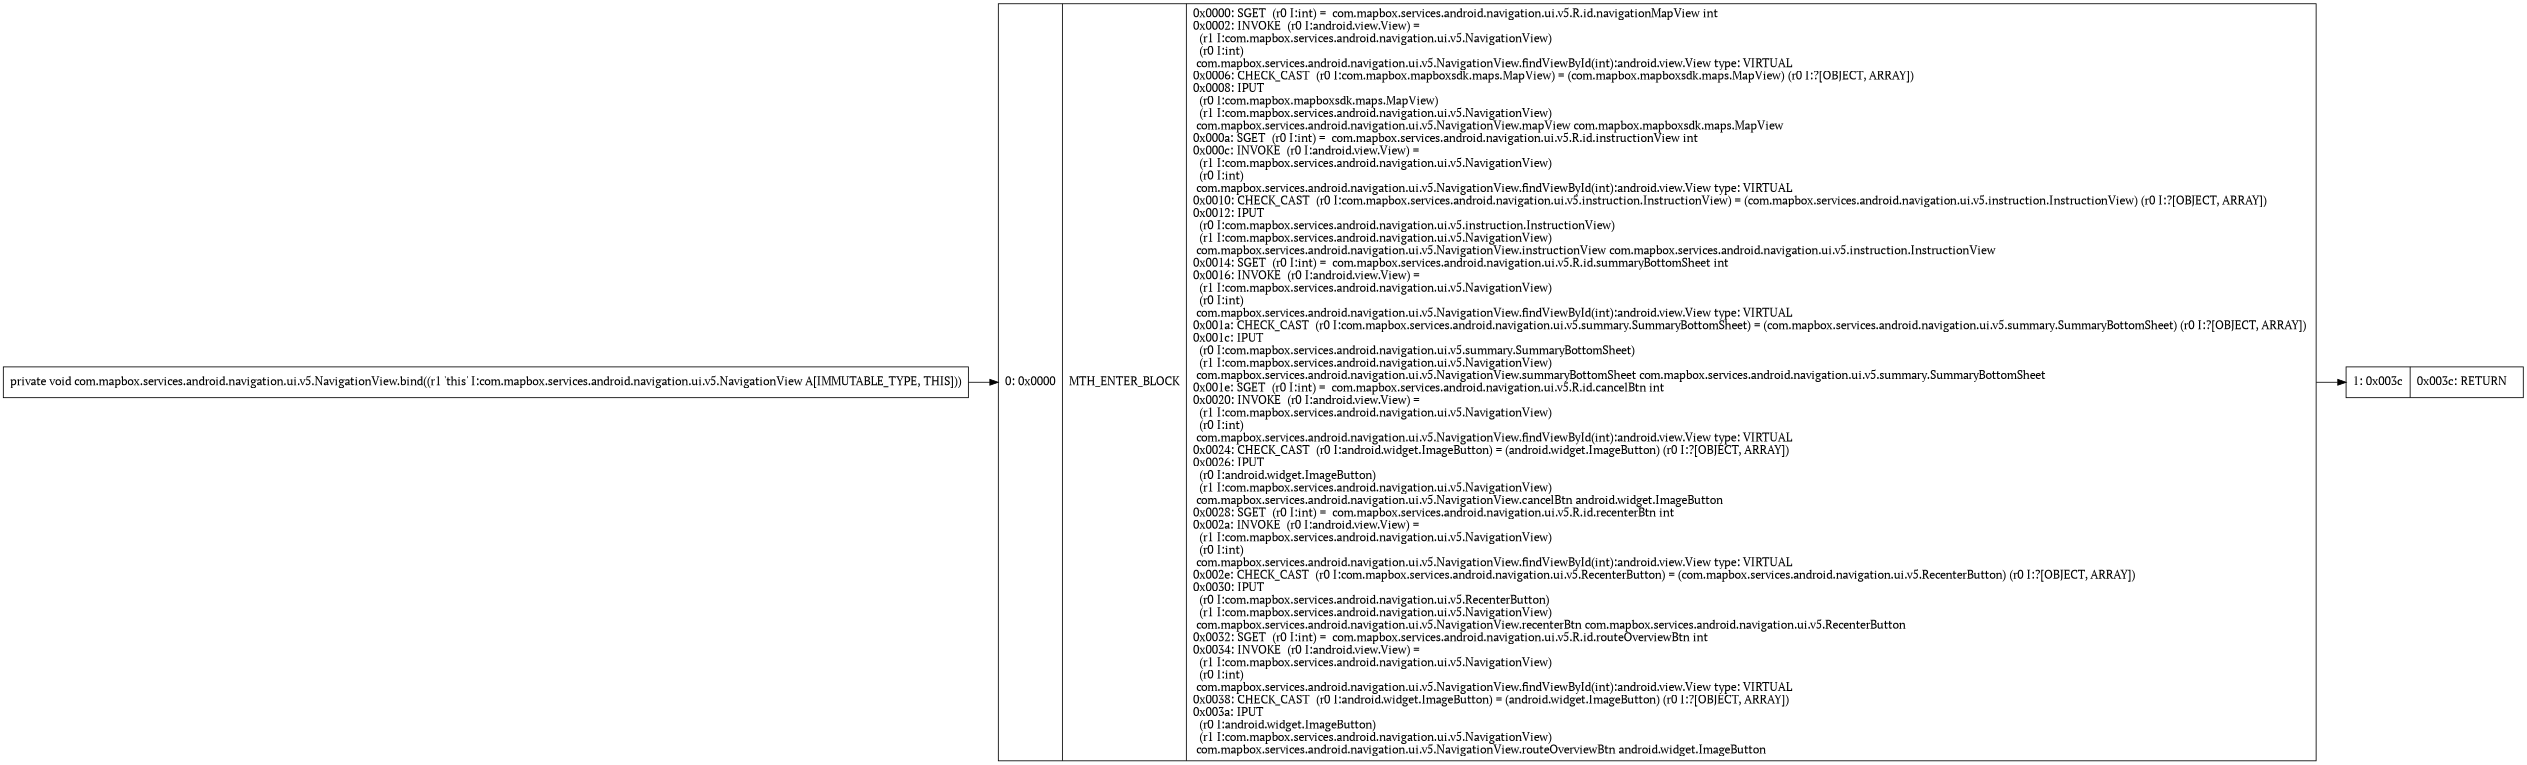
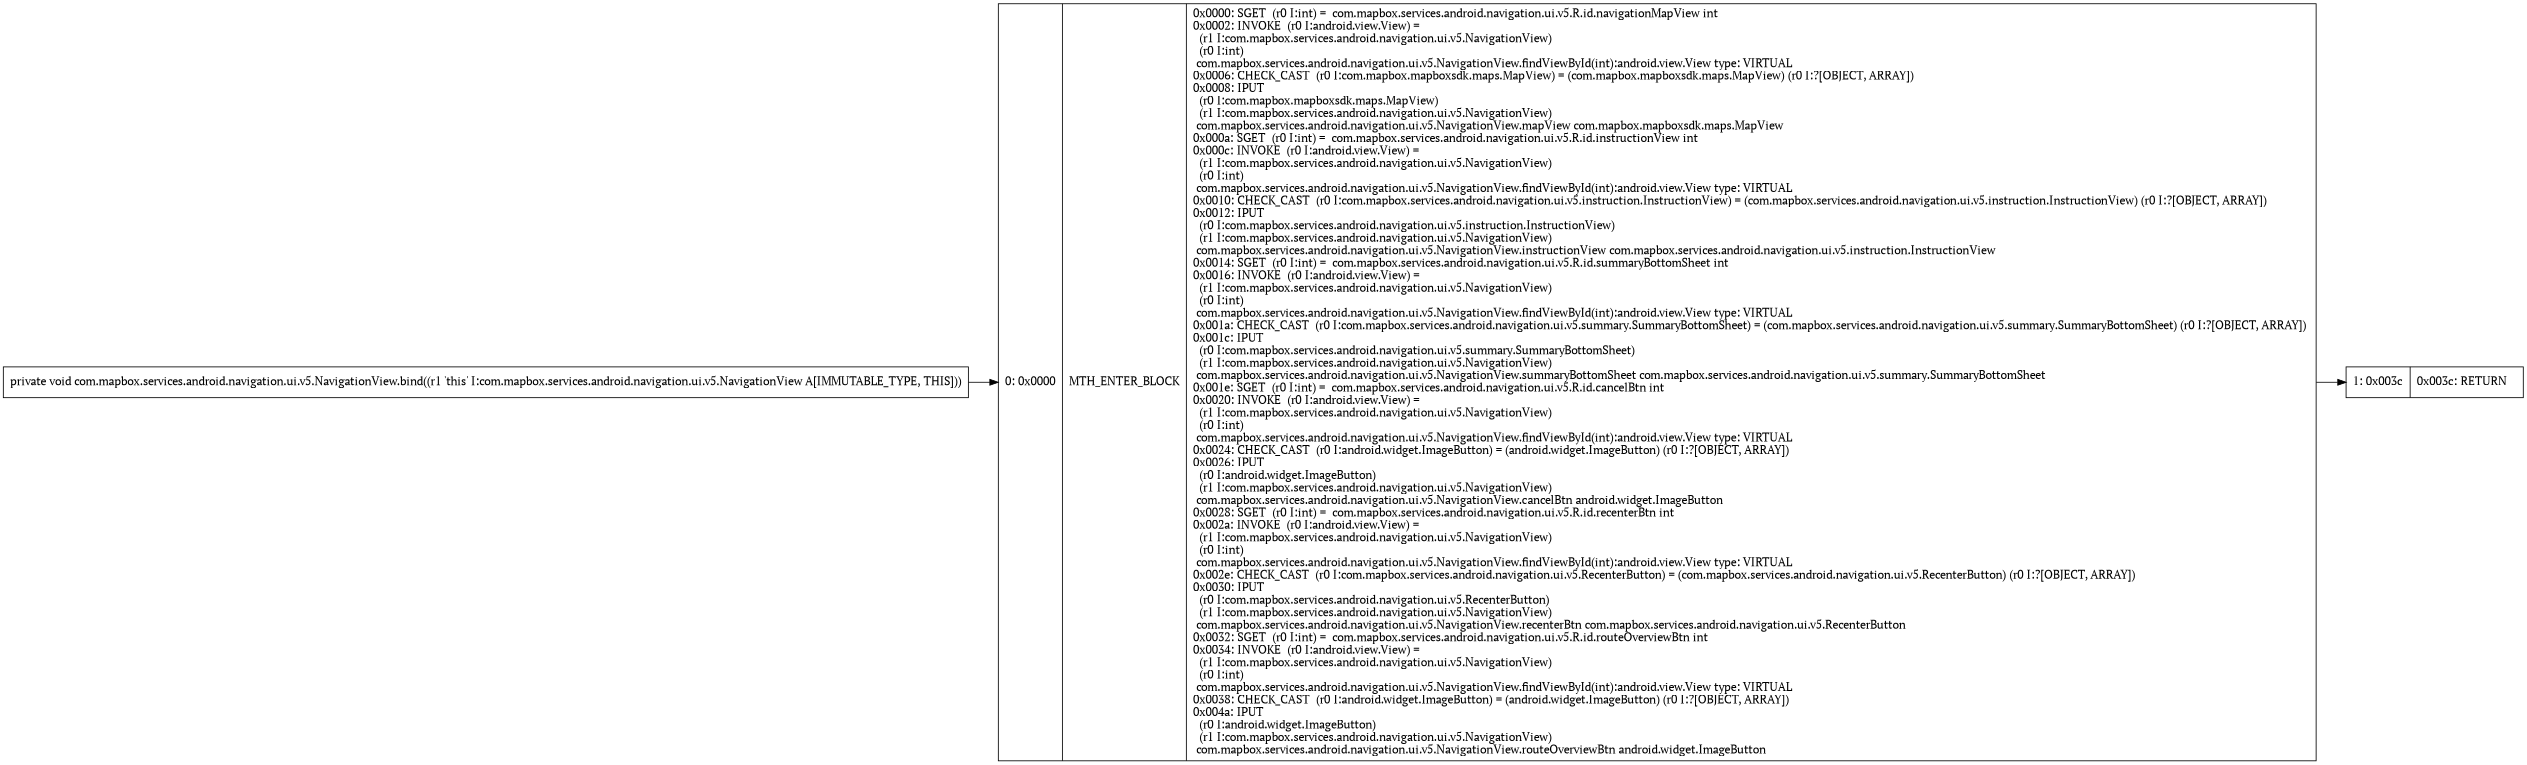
  digraph {
    rankdir=LR
    fontname="PT Serif"
    node [shape=record fontname="PT Serif"]
    edge [fontname="PT Serif"]
-   n1 [label="{0\:\ 0x0000|MTH_ENTER_BLOCK\l|0x0000: SGET  (r0 I:int) =  com.mapbox.services.android.navigation.ui.v5.R.id.navigationMapView int \l0x0002: INVOKE  (r0 I:android.view.View) = \l  (r1 I:com.mapbox.services.android.navigation.ui.v5.NavigationView)\l  (r0 I:int)\l com.mapbox.services.android.navigation.ui.v5.NavigationView.findViewById(int):android.view.View type: VIRTUAL \l0x0006: CHECK_CAST  (r0 I:com.mapbox.mapboxsdk.maps.MapView) = (com.mapbox.mapboxsdk.maps.MapView) (r0 I:?[OBJECT, ARRAY]) \l0x0008: IPUT  \l  (r0 I:com.mapbox.mapboxsdk.maps.MapView)\l  (r1 I:com.mapbox.services.android.navigation.ui.v5.NavigationView)\l com.mapbox.services.android.navigation.ui.v5.NavigationView.mapView com.mapbox.mapboxsdk.maps.MapView \l0x000a: SGET  (r0 I:int) =  com.mapbox.services.android.navigation.ui.v5.R.id.instructionView int \l0x000c: INVOKE  (r0 I:android.view.View) = \l  (r1 I:com.mapbox.services.android.navigation.ui.v5.NavigationView)\l  (r0 I:int)\l com.mapbox.services.android.navigation.ui.v5.NavigationView.findViewById(int):android.view.View type: VIRTUAL \l0x0010: CHECK_CAST  (r0 I:com.mapbox.services.android.navigation.ui.v5.instruction.InstructionView) = (com.mapbox.services.android.navigation.ui.v5.instruction.InstructionView) (r0 I:?[OBJECT, ARRAY]) \l0x0012: IPUT  \l  (r0 I:com.mapbox.services.android.navigation.ui.v5.instruction.InstructionView)\l  (r1 I:com.mapbox.services.android.navigation.ui.v5.NavigationView)\l com.mapbox.services.android.navigation.ui.v5.NavigationView.instructionView com.mapbox.services.android.navigation.ui.v5.instruction.InstructionView \l0x0014: SGET  (r0 I:int) =  com.mapbox.services.android.navigation.ui.v5.R.id.summaryBottomSheet int \l0x0016: INVOKE  (r0 I:android.view.View) = \l  (r1 I:com.mapbox.services.android.navigation.ui.v5.NavigationView)\l  (r0 I:int)\l com.mapbox.services.android.navigation.ui.v5.NavigationView.findViewById(int):android.view.View type: VIRTUAL \l0x001a: CHECK_CAST  (r0 I:com.mapbox.services.android.navigation.ui.v5.summary.SummaryBottomSheet) = (com.mapbox.services.android.navigation.ui.v5.summary.SummaryBottomSheet) (r0 I:?[OBJECT, ARRAY]) \l0x001c: IPUT  \l  (r0 I:com.mapbox.services.android.navigation.ui.v5.summary.SummaryBottomSheet)\l  (r1 I:com.mapbox.services.android.navigation.ui.v5.NavigationView)\l com.mapbox.services.android.navigation.ui.v5.NavigationView.summaryBottomSheet com.mapbox.services.android.navigation.ui.v5.summary.SummaryBottomSheet \l0x001e: SGET  (r0 I:int) =  com.mapbox.services.android.navigation.ui.v5.R.id.cancelBtn int \l0x0020: INVOKE  (r0 I:android.view.View) = \l  (r1 I:com.mapbox.services.android.navigation.ui.v5.NavigationView)\l  (r0 I:int)\l com.mapbox.services.android.navigation.ui.v5.NavigationView.findViewById(int):android.view.View type: VIRTUAL \l0x0024: CHECK_CAST  (r0 I:android.widget.ImageButton) = (android.widget.ImageButton) (r0 I:?[OBJECT, ARRAY]) \l0x0026: IPUT  \l  (r0 I:android.widget.ImageButton)\l  (r1 I:com.mapbox.services.android.navigation.ui.v5.NavigationView)\l com.mapbox.services.android.navigation.ui.v5.NavigationView.cancelBtn android.widget.ImageButton \l0x0028: SGET  (r0 I:int) =  com.mapbox.services.android.navigation.ui.v5.R.id.recenterBtn int \l0x002a: INVOKE  (r0 I:android.view.View) = \l  (r1 I:com.mapbox.services.android.navigation.ui.v5.NavigationView)\l  (r0 I:int)\l com.mapbox.services.android.navigation.ui.v5.NavigationView.findViewById(int):android.view.View type: VIRTUAL \l0x002e: CHECK_CAST  (r0 I:com.mapbox.services.android.navigation.ui.v5.RecenterButton) = (com.mapbox.services.android.navigation.ui.v5.RecenterButton) (r0 I:?[OBJECT, ARRAY]) \l0x0030: IPUT  \l  (r0 I:com.mapbox.services.android.navigation.ui.v5.RecenterButton)\l  (r1 I:com.mapbox.services.android.navigation.ui.v5.NavigationView)\l com.mapbox.services.android.navigation.ui.v5.NavigationView.recenterBtn com.mapbox.services.android.navigation.ui.v5.RecenterButton \l0x0032: SGET  (r0 I:int) =  com.mapbox.services.android.navigation.ui.v5.R.id.routeOverviewBtn int \l0x0034: INVOKE  (r0 I:android.view.View) = \l  (r1 I:com.mapbox.services.android.navigation.ui.v5.NavigationView)\l  (r0 I:int)\l com.mapbox.services.android.navigation.ui.v5.NavigationView.findViewById(int):android.view.View type: VIRTUAL \l0x0038: CHECK_CAST  (r0 I:android.widget.ImageButton) = (android.widget.ImageButton) (r0 I:?[OBJECT, ARRAY]) \l0x003a: IPUT  \l  (r0 I:android.widget.ImageButton)\l  (r1 I:com.mapbox.services.android.navigation.ui.v5.NavigationView)\l com.mapbox.services.android.navigation.ui.v5.NavigationView.routeOverviewBtn android.widget.ImageButton \l}"]
+   n1 [label="{0\:\ 0x0000|MTH_ENTER_BLOCK\l|0x0000: SGET  (r0 I:int) =  com.mapbox.services.android.navigation.ui.v5.R.id.navigationMapView int \l0x0002: INVOKE  (r0 I:android.view.View) = \l  (r1 I:com.mapbox.services.android.navigation.ui.v5.NavigationView)\l  (r0 I:int)\l com.mapbox.services.android.navigation.ui.v5.NavigationView.findViewById(int):android.view.View type: VIRTUAL \l0x0006: CHECK_CAST  (r0 I:com.mapbox.mapboxsdk.maps.MapView) = (com.mapbox.mapboxsdk.maps.MapView) (r0 I:?[OBJECT, ARRAY]) \l0x0008: IPUT  \l  (r0 I:com.mapbox.mapboxsdk.maps.MapView)\l  (r1 I:com.mapbox.services.android.navigation.ui.v5.NavigationView)\l com.mapbox.services.android.navigation.ui.v5.NavigationView.mapView com.mapbox.mapboxsdk.maps.MapView \l0x000a: SGET  (r0 I:int) =  com.mapbox.services.android.navigation.ui.v5.R.id.instructionView int \l0x000c: INVOKE  (r0 I:android.view.View) = \l  (r1 I:com.mapbox.services.android.navigation.ui.v5.NavigationView)\l  (r0 I:int)\l com.mapbox.services.android.navigation.ui.v5.NavigationView.findViewById(int):android.view.View type: VIRTUAL \l0x0010: CHECK_CAST  (r0 I:com.mapbox.services.android.navigation.ui.v5.instruction.InstructionView) = (com.mapbox.services.android.navigation.ui.v5.instruction.InstructionView) (r0 I:?[OBJECT, ARRAY]) \l0x0012: IPUT  \l  (r0 I:com.mapbox.services.android.navigation.ui.v5.instruction.InstructionView)\l  (r1 I:com.mapbox.services.android.navigation.ui.v5.NavigationView)\l com.mapbox.services.android.navigation.ui.v5.NavigationView.instructionView com.mapbox.services.android.navigation.ui.v5.instruction.InstructionView \l0x0014: SGET  (r0 I:int) =  com.mapbox.services.android.navigation.ui.v5.R.id.summaryBottomSheet int \l0x0016: INVOKE  (r0 I:android.view.View) = \l  (r1 I:com.mapbox.services.android.navigation.ui.v5.NavigationView)\l  (r0 I:int)\l com.mapbox.services.android.navigation.ui.v5.NavigationView.findViewById(int):android.view.View type: VIRTUAL \l0x001a: CHECK_CAST  (r0 I:com.mapbox.services.android.navigation.ui.v5.summary.SummaryBottomSheet) = (com.mapbox.services.android.navigation.ui.v5.summary.SummaryBottomSheet) (r0 I:?[OBJECT, ARRAY]) \l0x001c: IPUT  \l  (r0 I:com.mapbox.services.android.navigation.ui.v5.summary.SummaryBottomSheet)\l  (r1 I:com.mapbox.services.android.navigation.ui.v5.NavigationView)\l com.mapbox.services.android.navigation.ui.v5.NavigationView.summaryBottomSheet com.mapbox.services.android.navigation.ui.v5.summary.SummaryBottomSheet \l0x001e: SGET  (r0 I:int) =  com.mapbox.services.android.navigation.ui.v5.R.id.cancelBtn int \l0x0020: INVOKE  (r0 I:android.view.View) = \l  (r1 I:com.mapbox.services.android.navigation.ui.v5.NavigationView)\l  (r0 I:int)\l com.mapbox.services.android.navigation.ui.v5.NavigationView.findViewById(int):android.view.View type: VIRTUAL \l0x0024: CHECK_CAST  (r0 I:android.widget.ImageButton) = (android.widget.ImageButton) (r0 I:?[OBJECT, ARRAY]) \l0x0026: IPUT  \l  (r0 I:android.widget.ImageButton)\l  (r1 I:com.mapbox.services.android.navigation.ui.v5.NavigationView)\l com.mapbox.services.android.navigation.ui.v5.NavigationView.cancelBtn android.widget.ImageButton \l0x0028: SGET  (r0 I:int) =  com.mapbox.services.android.navigation.ui.v5.R.id.recenterBtn int \l0x002a: INVOKE  (r0 I:android.view.View) = \l  (r1 I:com.mapbox.services.android.navigation.ui.v5.NavigationView)\l  (r0 I:int)\l com.mapbox.services.android.navigation.ui.v5.NavigationView.findViewById(int):android.view.View type: VIRTUAL \l0x002e: CHECK_CAST  (r0 I:com.mapbox.services.android.navigation.ui.v5.RecenterButton) = (com.mapbox.services.android.navigation.ui.v5.RecenterButton) (r0 I:?[OBJECT, ARRAY]) \l0x0030: IPUT  \l  (r0 I:com.mapbox.services.android.navigation.ui.v5.RecenterButton)\l  (r1 I:com.mapbox.services.android.navigation.ui.v5.NavigationView)\l com.mapbox.services.android.navigation.ui.v5.NavigationView.recenterBtn com.mapbox.services.android.navigation.ui.v5.RecenterButton \l0x0032: SGET  (r0 I:int) =  com.mapbox.services.android.navigation.ui.v5.R.id.routeOverviewBtn int \l0x0034: INVOKE  (r0 I:android.view.View) = \l  (r1 I:com.mapbox.services.android.navigation.ui.v5.NavigationView)\l  (r0 I:int)\l com.mapbox.services.android.navigation.ui.v5.NavigationView.findViewById(int):android.view.View type: VIRTUAL \l0x0038: CHECK_CAST  (r0 I:android.widget.ImageButton) = (android.widget.ImageButton) (r0 I:?[OBJECT, ARRAY]) \l0x004a: IPUT  \l  (r0 I:android.widget.ImageButton)\l  (r1 I:com.mapbox.services.android.navigation.ui.v5.NavigationView)\l com.mapbox.services.android.navigation.ui.v5.NavigationView.routeOverviewBtn android.widget.ImageButton \l}"]
    n2 [label="{1\:\ 0x003c|0x003c: RETURN   \l}"]
    n3 [label="{private void com.mapbox.services.android.navigation.ui.v5.NavigationView.bind((r1 'this' I:com.mapbox.services.android.navigation.ui.v5.NavigationView A[IMMUTABLE_TYPE, THIS])) }"]
    n1 -> n2
    n3 -> n1
  }
